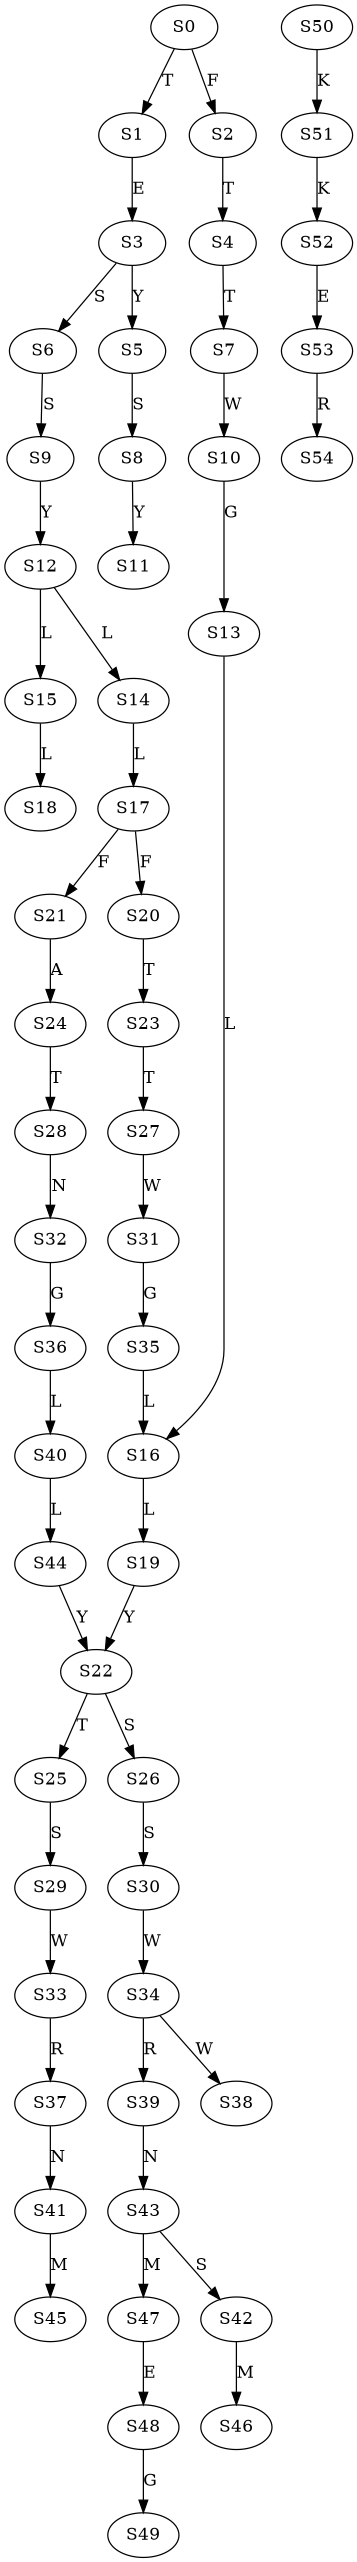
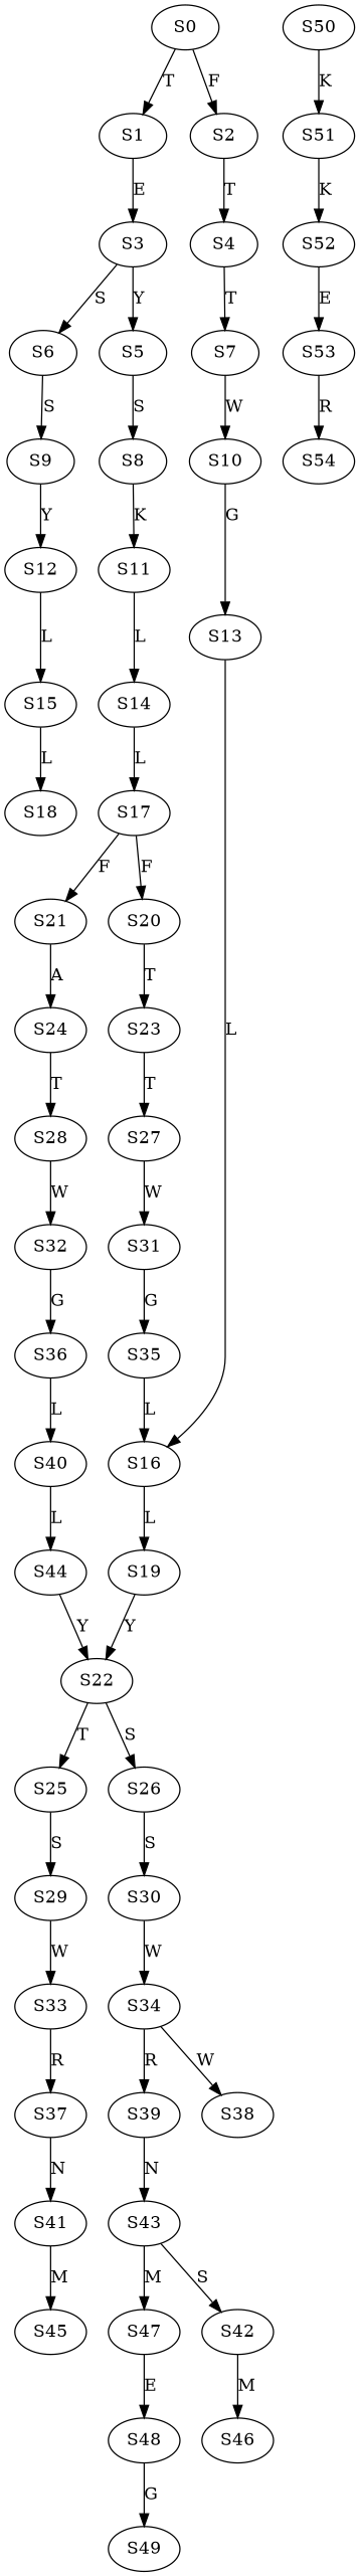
  strict digraph {
    S0
    S1
    S2
    S3
    S4
    S5
    S6
    S7
    S8
    S9
    S10
    S11
    S12
    S13
    S14
    S15
    S16
    S17
    S18
    S19
    S20
    S21
    S22
    S23
    S24
    S25
    S26
    S27
    S28
    S29
    S30
    S31
    S32
    S33
    S34
    S35
    S36
    S37
    S38
    S39
    S40
    S41
    S43
    S44
    S45
    S42
    S46
    S47
    S48
    S49
    S50
    S51
    S52
    S53
    S54
    S0 -> S1 [label=T]
    S0 -> S2 [label=F]
    S1 -> S3 [label=E]
    S2 -> S4 [label=T]
    S3 -> S5 [label=Y]
    S3 -> S6 [label=S]
    S4 -> S7 [label=T]
    S5 -> S8 [label=S]
    S6 -> S9 [label=S]
    S7 -> S10 [label=W]
-   S8 -> S11 [label=Y]
+   S8 -> S11 [label=K]
    S9 -> S12 [label=Y]
    S10 -> S13 [label=G]
-   S12 -> S14 [label=L]
+   S11 -> S14 [label=L]
    S12 -> S15 [label=L]
    S13 -> S16 [label=L]
    S14 -> S17 [label=L]
    S15 -> S18 [label=L]
    S16 -> S19 [label=L]
    S17 -> S20 [label=F]
    S17 -> S21 [label=F]
    S19 -> S22 [label=Y]
    S20 -> S23 [label=T]
    S21 -> S24 [label=A]
    S22 -> S25 [label=T]
    S22 -> S26 [label=S]
    S23 -> S27 [label=T]
    S24 -> S28 [label=T]
    S25 -> S29 [label=S]
    S26 -> S30 [label=S]
    S27 -> S31 [label=W]
-   S28 -> S32 [label=N]
+   S28 -> S32 [label=W]
    S29 -> S33 [label=W]
    S30 -> S34 [label=W]
    S31 -> S35 [label=G]
    S32 -> S36 [label=G]
    S33 -> S37 [label=R]
    S34 -> S38 [label=W]
    S34 -> S39 [label=R]
    S35 -> S16 [label=L]
    S36 -> S40 [label=L]
    S37 -> S41 [label=N]
    S39 -> S43 [label=N]
    S40 -> S44 [label=L]
    S41 -> S45 [label=M]
    S43 -> S42 [label=S]
    S43 -> S47 [label=M]
    S44 -> S22 [label=Y]
    S42 -> S46 [label=M]
    S47 -> S48 [label=E]
    S48 -> S49 [label=G]
    S50 -> S51 [label=K]
    S51 -> S52 [label=K]
    S52 -> S53 [label=E]
    S53 -> S54 [label=R]
  }
